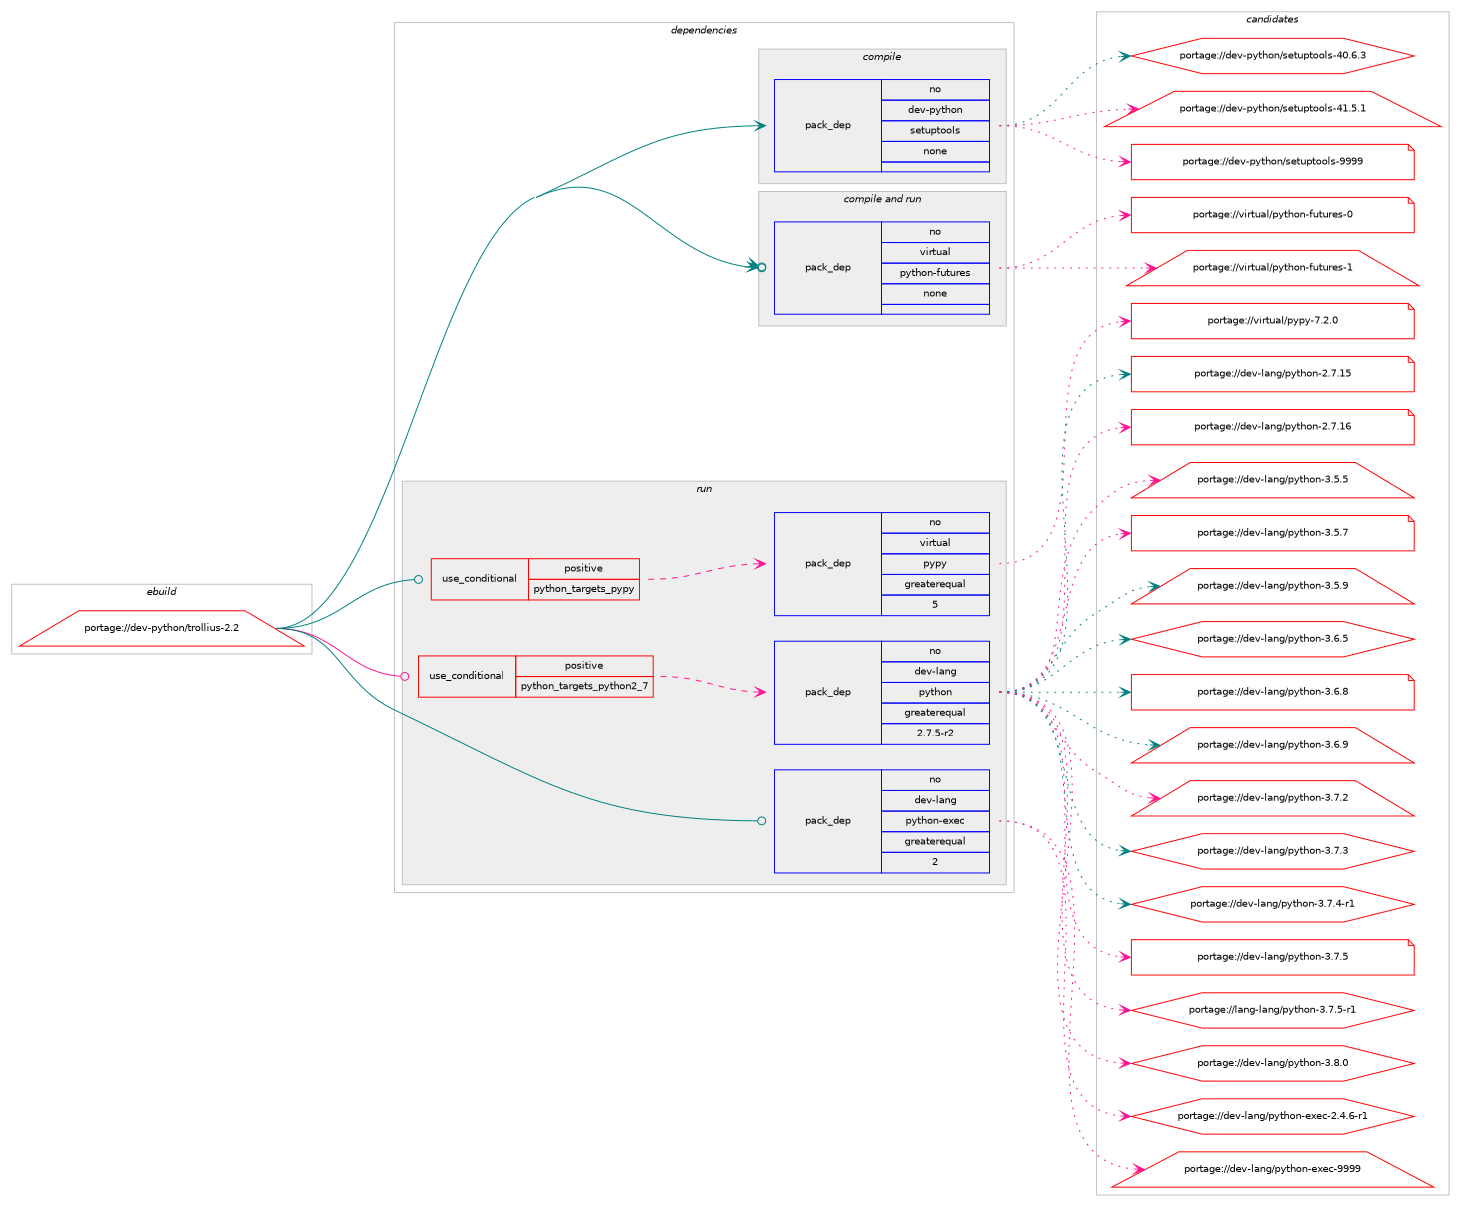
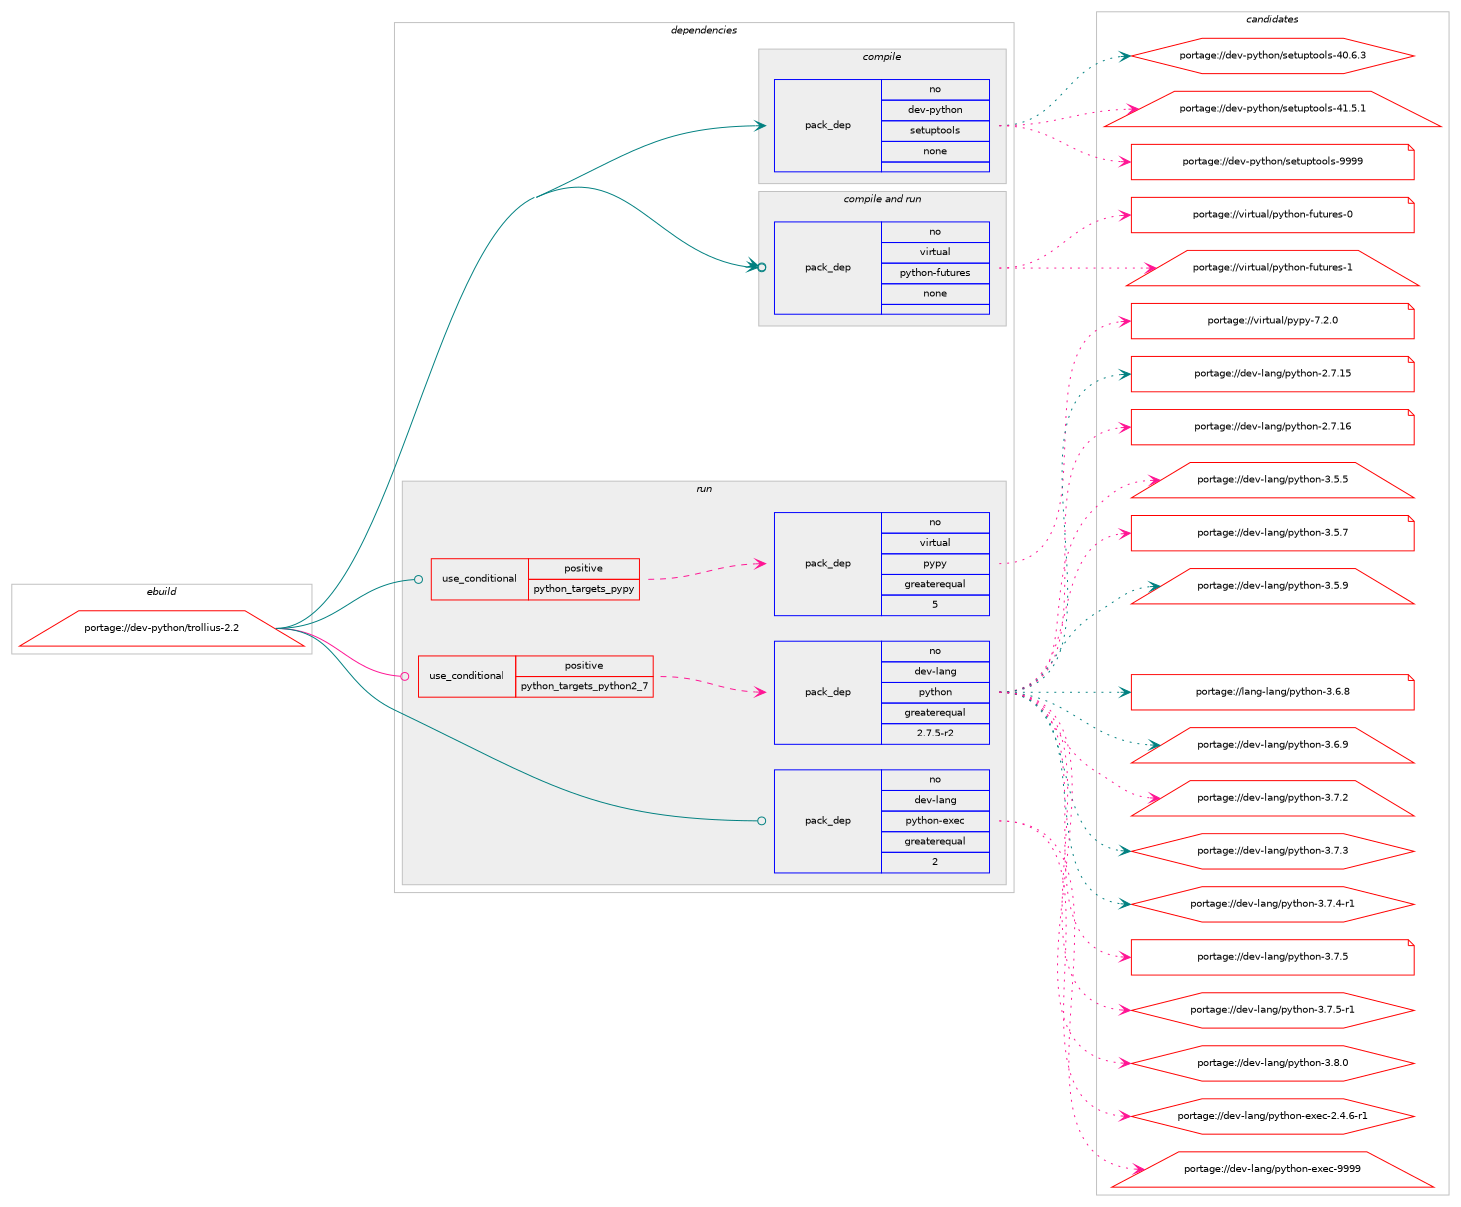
  digraph {
    compound=true
    concentrate=true
    fontname=Helvetica
    fontsize=10
    newrank=true
    rankdir=LR
    ranksep=1.5
    node [color=red fontname=Helvetica fontsize=10 shape=trapezium]
    edge [arrowhead=vee color=deeppink headport=w style=dotted tailport=e weight=100]
    n1 [label="portage://dev-python/trollius-2.2" width=4]
    n2 [color=blue label=<<TABLE BORDER="0" CELLBORDER="1" CELLSPACING="0" CELLPADDING="4" WIDTH="220"><TR><TD ROWSPAN="6" CELLPADDING="30">pack_dep</TD></TR><TR><TD WIDTH="110">no</TD></TR><TR><TD>dev-python</TD></TR><TR><TD>setuptools</TD></TR><TR><TD>none</TD></TR><TR><TD></TD></TR></TABLE>> shape=none]
    n3 [color=blue label=<<TABLE BORDER="0" CELLBORDER="1" CELLSPACING="0" CELLPADDING="4" WIDTH="220"><TR><TD ROWSPAN="6" CELLPADDING="30">pack_dep</TD></TR><TR><TD WIDTH="110">no</TD></TR><TR><TD>virtual</TD></TR><TR><TD>python-futures</TD></TR><TR><TD>none</TD></TR><TR><TD></TD></TR></TABLE>> shape=none]
    n4 [color=blue label=<<TABLE BORDER="0" CELLBORDER="1" CELLSPACING="0" CELLPADDING="4" WIDTH="220"><TR><TD ROWSPAN="6" CELLPADDING="30">pack_dep</TD></TR><TR><TD WIDTH="110">no</TD></TR><TR><TD>virtual</TD></TR><TR><TD>pypy</TD></TR><TR><TD>greaterequal</TD></TR><TR><TD>5</TD></TR></TABLE>> shape=none]
    n5 [label=<<TABLE BORDER="0" CELLBORDER="1" CELLSPACING="0" CELLPADDING="4"><TR><TD ROWSPAN="3" CELLPADDING="10">use_conditional</TD></TR><TR><TD>positive</TD></TR><TR><TD>python_targets_pypy</TD></TR></TABLE>> shape=none]
    n6 [color=blue label=<<TABLE BORDER="0" CELLBORDER="1" CELLSPACING="0" CELLPADDING="4" WIDTH="220"><TR><TD ROWSPAN="6" CELLPADDING="30">pack_dep</TD></TR><TR><TD WIDTH="110">no</TD></TR><TR><TD>dev-lang</TD></TR><TR><TD>python</TD></TR><TR><TD>greaterequal</TD></TR><TR><TD>2.7.5-r2</TD></TR></TABLE>> shape=none]
    n7 [label=<<TABLE BORDER="0" CELLBORDER="1" CELLSPACING="0" CELLPADDING="4"><TR><TD ROWSPAN="3" CELLPADDING="10">use_conditional</TD></TR><TR><TD>positive</TD></TR><TR><TD>python_targets_python2_7</TD></TR></TABLE>> shape=none]
    n8 [color=blue label=<<TABLE BORDER="0" CELLBORDER="1" CELLSPACING="0" CELLPADDING="4" WIDTH="220"><TR><TD ROWSPAN="6" CELLPADDING="30">pack_dep</TD></TR><TR><TD WIDTH="110">no</TD></TR><TR><TD>dev-lang</TD></TR><TR><TD>python-exec</TD></TR><TR><TD>greaterequal</TD></TR><TR><TD>2</TD></TR></TABLE>> shape=none]
    n9 [label="portage://dev-python/setuptools-40.6.3" shape=hexagon width=4]
    n10 [label="portage://dev-python/setuptools-41.5.1" width=4]
    n11 [label="portage://dev-python/setuptools-9999" shape=note width=4]
    n12 [label="portage://virtual/python-futures-0" shape=note width=4]
    n13 [label="portage://virtual/python-futures-1" width=4]
    n14 [label="portage://virtual/pypy-7.2.0" shape=note width=4]
    n15 [label="portage://dev-lang/python-2.7.15" shape=note width=4]
    n16 [label="portage://dev-lang/python-2.7.16" shape=note width=4]
    n17 [label="portage://dev-lang/python-3.5.5" width=4]
    n18 [label="portage://dev-lang/python-3.5.7" shape=note width=4]
    n19 [label="portage://dev-lang/python-3.5.9" width=4]
-   n20 [label="portage://dev-lang/python-3.6.5" shape=hexagon width=4]
-   n21 [label="portage://dev-lang/python-3.6.8" shape=note width=4]
+   n21 [label="portage://lang-lang/python-3.6.8" shape=note width=4]
    n22 [label="portage://dev-lang/python-3.6.9" width=4]
    n23 [label="portage://dev-lang/python-3.7.2" width=4]
    n24 [label="portage://dev-lang/python-3.7.3" shape=hexagon width=4]
    n25 [label="portage://dev-lang/python-3.7.4-r1" shape=hexagon width=4]
    n26 [label="portage://dev-lang/python-3.7.5" shape=note width=4]
-   n27 [label="portage://lang-lang/python-3.7.5-r1" shape=hexagon width=4]
+   n27 [label="portage://dev-lang/python-3.7.5-r1" shape=hexagon width=4]
    n28 [label="portage://dev-lang/python-3.8.0" shape=hexagon width=4]
    n29 [label="portage://dev-lang/python-exec-2.4.6-r1" shape=hexagon width=4]
    n30 [label="portage://dev-lang/python-exec-9999" width=4]
    subgraph cluster_1 {
      color=gray
      label=<<i>ebuild</i>>
      rank=same
      n1
    }
    subgraph cluster_2 {
      color=gray
      label=<<i>dependencies</i>>
      subgraph cluster_3 {
        color=gray
        fillcolor="#eeeeee"
        label=<<i>compile</i>>
        style=filled
        subgraph sub_4 {
          color=gray
          fillcolor="#eeeeee"
          label=<<i>compile</i>>
          style=filled
          n2
        }
      }
      subgraph cluster_5 {
        color=gray
        fillcolor="#eeeeee"
        label=<<i>compile and run</i>>
        style=filled
        subgraph sub_6 {
          color=gray
          fillcolor="#eeeeee"
          label=<<i>compile and run</i>>
          style=filled
          n3
        }
      }
      subgraph cluster_7 {
        color=gray
        fillcolor="#eeeeee"
        label=<<i>run</i>>
        style=filled
        subgraph sub_8 {
          color=gray
          fillcolor="#eeeeee"
          label=<<i>run</i>>
          style=filled
          n5
          subgraph sub_9 {
            color=gray
            fillcolor="#eeeeee"
            label=<<i>run</i>>
            style=filled
            n4
          }
        }
        subgraph sub_10 {
          color=gray
          fillcolor="#eeeeee"
          label=<<i>run</i>>
          style=filled
          n7
          subgraph sub_11 {
            color=gray
            fillcolor="#eeeeee"
            label=<<i>run</i>>
            style=filled
            n6
          }
        }
        subgraph sub_12 {
          color=gray
          fillcolor="#eeeeee"
          label=<<i>run</i>>
          style=filled
          n8
        }
      }
    }
    subgraph cluster_13 {
      color=gray
      label=<<i>candidates</i>>
      rank=same
      subgraph sub_14 {
        color=black
        label=<<i>candidates</i>>
        nodesep=1
        rank=same
        n9
        n10
        n11
      }
      subgraph sub_15 {
        color=black
        label=<<i>candidates</i>>
        nodesep=1
        rank=same
        n12
        n13
      }
      subgraph sub_16 {
        color=black
        label=<<i>candidates</i>>
        nodesep=1
        rank=same
        n14
      }
      subgraph sub_17 {
        color=black
        label=<<i>candidates</i>>
        nodesep=1
        rank=same
        n15
        n16
        n17
        n18
        n19
-       n20
        n21
        n22
        n23
        n24
        n25
        n26
        n27
        n28
      }
      subgraph sub_18 {
        color=black
        label=<<i>candidates</i>>
        nodesep=1
        rank=same
        n29
        n30
      }
    }
    n1 -> n2 [color=teal style=solid weight=20]
    n1 -> n3 [arrowhead=odotvee color=teal style=solid weight=20]
    n1 -> n5 [arrowhead=odot color=teal style=solid weight=20]
    n1 -> n7 [arrowhead=odot style=solid weight=20]
    n1 -> n8 [arrowhead=odot color=teal style=solid weight=20]
    n2 -> n9 [color=teal]
    n2 -> n10
    n2 -> n11
    n3 -> n12
    n3 -> n13
    n4 -> n14
    n5 -> n4 [style=dashed weight=20]
    n6 -> n15 [color=teal]
    n6 -> n16
    n6 -> n17
    n6 -> n18
    n6 -> n19 [color=teal]
-   n6 -> n20 [color=teal]
    n6 -> n21 [color=teal]
    n6 -> n22 [color=teal]
    n6 -> n23
    n6 -> n24 [color=teal]
    n6 -> n25 [color=teal]
    n6 -> n26
    n6 -> n27
    n6 -> n28
    n7 -> n6 [style=dashed weight=20]
    n8 -> n29
    n8 -> n30
  }
